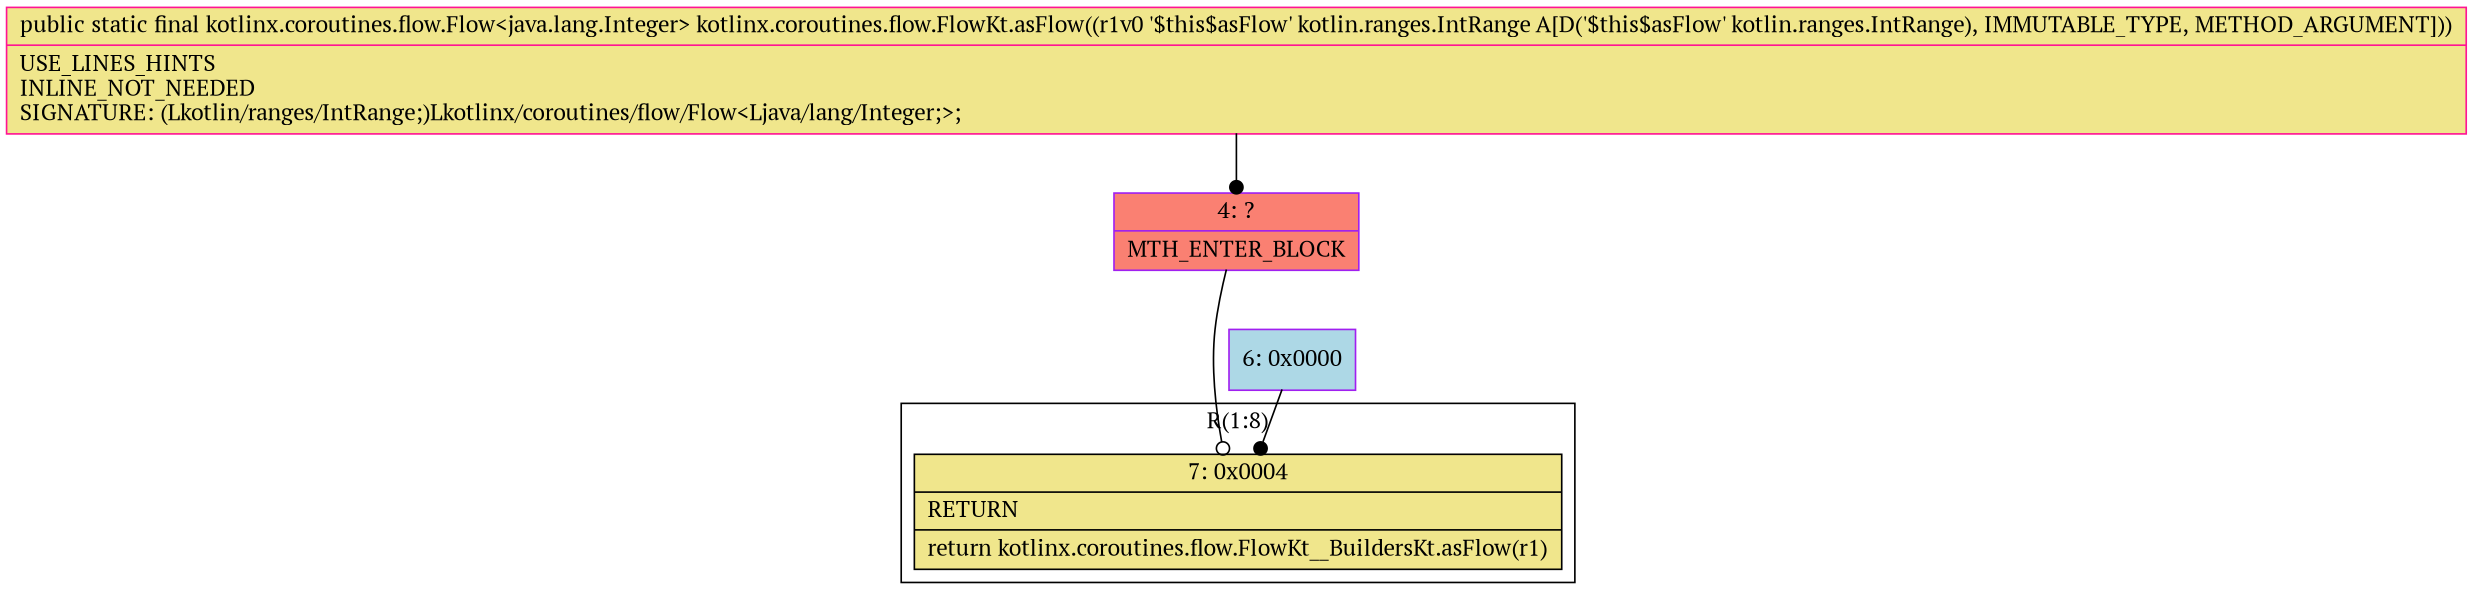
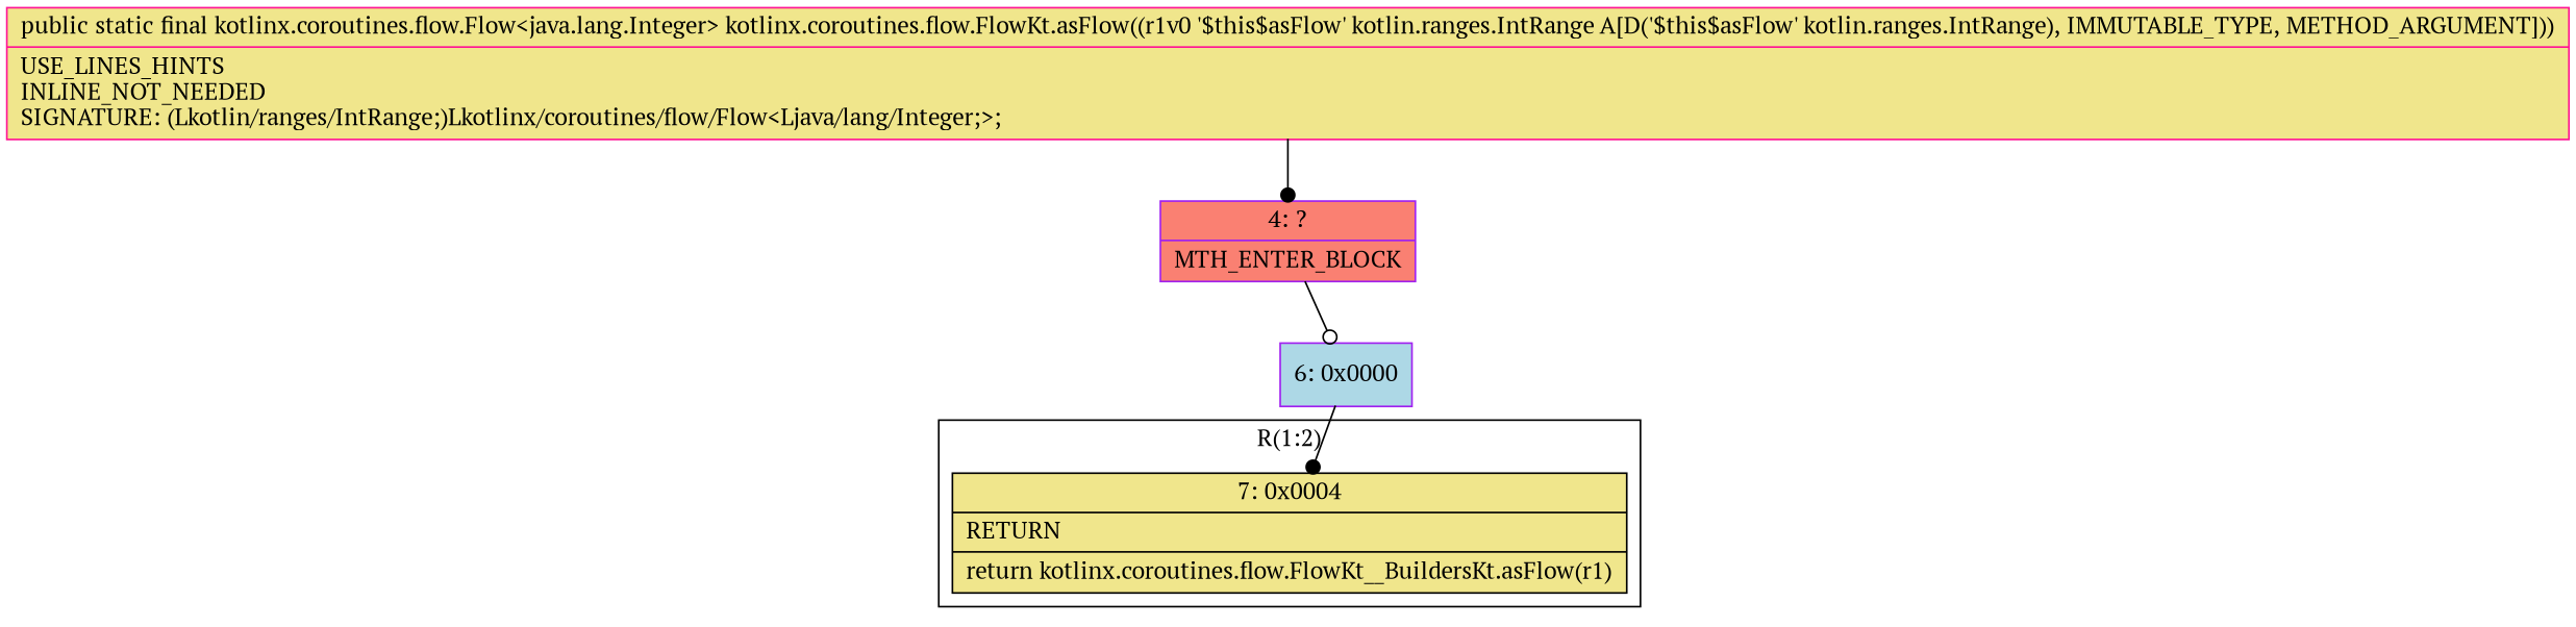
  digraph {
    fontname="PT Serif"
    node [color=purple fillcolor=khaki fontname="PT Serif" shape=record style=filled]
    edge [arrowhead=dot fontname="PT Serif"]
    n1 [color=black label="{7\:\ 0x0004|RETURN\l|return kotlinx.coroutines.flow.FlowKt__BuildersKt.asFlow(r1)\l}"]
    n2 [fillcolor=salmon label="{4\:\ ?|MTH_ENTER_BLOCK\l}"]
    n3 [fillcolor=lightblue label="{6\:\ 0x0000}"]
    n4 [color=deeppink label="{public static final kotlinx.coroutines.flow.Flow\<java.lang.Integer\> kotlinx.coroutines.flow.FlowKt.asFlow((r1v0 '$this$asFlow' kotlin.ranges.IntRange A[D('$this$asFlow' kotlin.ranges.IntRange), IMMUTABLE_TYPE, METHOD_ARGUMENT]))  | USE_LINES_HINTS\lINLINE_NOT_NEEDED\lSIGNATURE: (Lkotlin\/ranges\/IntRange;)Lkotlinx\/coroutines\/flow\/Flow\<Ljava\/lang\/Integer;\>;\l}"]
    subgraph cluster_1 {
-     label="R(1:8)"
+     label="R(1:2)"
      n1
    }
-   n2 -> n1 [arrowhead=odot]
+   n2 -> n3 [arrowhead=odot]
    n3 -> n1
    n4 -> n2
  }
